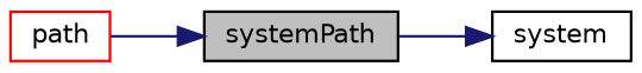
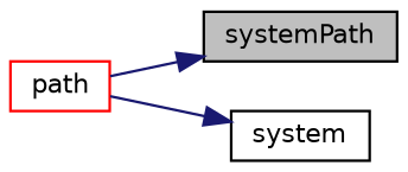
  digraph {
    rankdir=LR
    node [color=black fontname=Helvetica fontsize=10 shape=record]
    edge [color=midnightblue fontname=Helvetica fontsize=10 labelfontname=Helvetica labelfontsize=10 style=solid]
    n1 [fillcolor=grey75 fontcolor=black height=0.2 label=systemPath style=filled width=0.4]
    n2 [height=0.2 label=system width=0.4]
    n3 [color=red height=0.2 label=path width=0.4]
-   n1 -> n2
+   n3 -> n2
    n3 -> n1
  }
